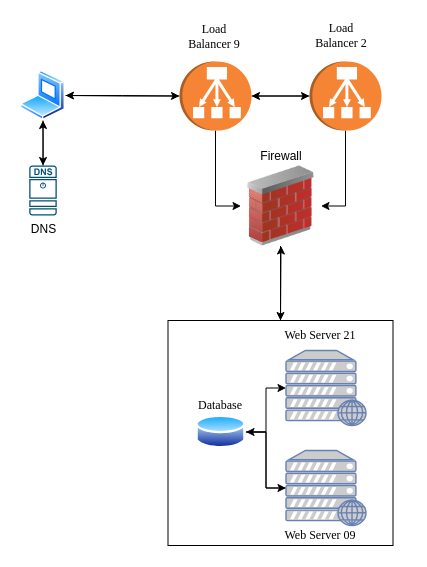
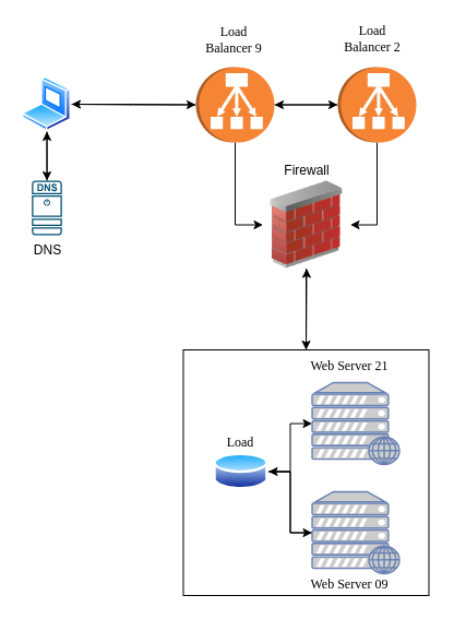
  <mxCell id="0" />
  <mxCell id="1" parent="0" />
  <mxCell id="2" style="edgeStyle=orthogonalEdgeStyle;rounded=0;orthogonalLoop=1;jettySize=auto;html=1;entryX=1;entryY=0.5;entryDx=0;entryDy=0;" edge="1" parent="1" source="5" target="25"><mxGeometry relative="1" as="geometry" /></mxCell>
  <mxCell id="3" style="edgeStyle=orthogonalEdgeStyle;rounded=0;orthogonalLoop=1;jettySize=auto;html=1;entryX=0;entryY=0.5;entryDx=0;entryDy=0;" edge="1" parent="1" source="5" target="22"><mxGeometry relative="1" as="geometry" /></mxCell>
  <mxCell id="4" style="edgeStyle=orthogonalEdgeStyle;rounded=0;orthogonalLoop=1;jettySize=auto;html=1;exitX=0.5;exitY=0;exitDx=0;exitDy=0;exitPerimeter=0;entryX=0.5;entryY=1;entryDx=0;entryDy=0;entryPerimeter=0;" edge="1" parent="1" source="5" target="20"><mxGeometry relative="1" as="geometry" /></mxCell>
  <mxCell id="5" value="" style="outlineConnect=0;dashed=0;verticalLabelPosition=bottom;verticalAlign=top;align=center;html=1;shape=mxgraph.aws3.classic_load_balancer;fillColor=#F58534;gradientColor=none;rotation=90;" vertex="1" parent="1"><mxGeometry x="180.5" y="59.5" width="69" height="72" as="geometry" /></mxCell>
  <mxCell id="6" value="" style="group" vertex="1" connectable="0" parent="1"><mxGeometry x="167.5" y="320" width="237.5" height="225" as="geometry" /></mxCell>
  <mxCell id="7" value="" style="group" vertex="1" connectable="0" parent="6"><mxGeometry x="28" y="30" width="209.5" height="175" as="geometry" /></mxCell>
  <mxCell id="8" value="" style="fontColor=#0066CC;verticalAlign=top;verticalLabelPosition=bottom;labelPosition=center;align=center;html=1;outlineConnect=0;fillColor=#CCCCCC;strokeColor=#6881B3;gradientColor=none;gradientDirection=north;strokeWidth=2;shape=mxgraph.networks.web_server;" vertex="1" parent="7"><mxGeometry x="90" width="80" height="75" as="geometry" /></mxCell>
  <mxCell id="9" style="edgeStyle=orthogonalEdgeStyle;rounded=0;orthogonalLoop=1;jettySize=auto;html=1;" edge="1" parent="7" source="10" target="8"><mxGeometry relative="1" as="geometry" /></mxCell>
  <mxCell id="10" value="" style="image;aspect=fixed;perimeter=ellipsePerimeter;html=1;align=center;shadow=0;dashed=0;spacingTop=3;image=img/lib/active_directory/database.svg;" vertex="1" parent="7"><mxGeometry y="63" width="50" height="37" as="geometry" /></mxCell>
  <mxCell id="11" style="edgeStyle=orthogonalEdgeStyle;rounded=0;orthogonalLoop=1;jettySize=auto;html=1;" edge="1" parent="7" source="12" target="10"><mxGeometry relative="1" as="geometry" /></mxCell>
  <mxCell id="12" value="" style="fontColor=#0066CC;verticalAlign=top;verticalLabelPosition=bottom;labelPosition=center;align=center;html=1;outlineConnect=0;fillColor=#CCCCCC;strokeColor=#6881B3;gradientColor=none;gradientDirection=north;strokeWidth=2;shape=mxgraph.networks.web_server;" vertex="1" parent="7"><mxGeometry x="90" y="100" width="80" height="75" as="geometry" /></mxCell>
  <mxCell id="13" style="edgeStyle=orthogonalEdgeStyle;rounded=0;orthogonalLoop=1;jettySize=auto;html=1;" edge="1" parent="7" source="10" target="12"><mxGeometry relative="1" as="geometry" /></mxCell>
- <mxCell id="14" value="Database" style="text;html=1;strokeColor=none;fillColor=none;align=center;verticalAlign=middle;whiteSpace=wrap;rounded=0;fontFamily=Verdana;" vertex="1" parent="6"><mxGeometry x="22.5" y="70" width="60" height="30" as="geometry" /></mxCell>
+ <mxCell id="14" value="Load" style="text;html=1;strokeColor=none;fillColor=none;align=center;verticalAlign=middle;whiteSpace=wrap;rounded=0;fontFamily=Verdana;" vertex="1" parent="6"><mxGeometry x="22.5" y="70" width="60" height="30" as="geometry" /></mxCell>
  <mxCell id="15" value="" style="whiteSpace=wrap;html=1;aspect=fixed;fontFamily=Verdana;fillColor=none;strokeColor=default;" vertex="1" parent="6"><mxGeometry width="225" height="225" as="geometry" /></mxCell>
  <mxCell id="16" value="Web Server 21" style="text;html=1;strokeColor=none;fillColor=none;align=center;verticalAlign=middle;whiteSpace=wrap;rounded=0;fontFamily=Verdana;" vertex="1" parent="6"><mxGeometry x="92.5" y="10" width="120" height="10" as="geometry" /></mxCell>
  <mxCell id="17" value="Web Server 09" style="text;html=1;strokeColor=none;fillColor=none;align=center;verticalAlign=middle;whiteSpace=wrap;rounded=0;fontFamily=Verdana;" vertex="1" parent="6"><mxGeometry x="92.5" y="210" width="120" height="10" as="geometry" /></mxCell>
  <mxCell id="18" style="edgeStyle=orthogonalEdgeStyle;rounded=0;orthogonalLoop=1;jettySize=auto;html=1;entryX=1;entryY=0.5;entryDx=0;entryDy=0;" edge="1" parent="1" source="20" target="22"><mxGeometry relative="1" as="geometry" /></mxCell>
  <mxCell id="19" style="edgeStyle=orthogonalEdgeStyle;rounded=0;orthogonalLoop=1;jettySize=auto;html=1;exitX=0.5;exitY=1;exitDx=0;exitDy=0;exitPerimeter=0;entryX=0.5;entryY=0;entryDx=0;entryDy=0;entryPerimeter=0;" edge="1" parent="1" source="20" target="5"><mxGeometry relative="1" as="geometry" /></mxCell>
  <mxCell id="20" value="" style="outlineConnect=0;dashed=0;verticalLabelPosition=bottom;verticalAlign=top;align=center;html=1;shape=mxgraph.aws3.classic_load_balancer;fillColor=#F58534;gradientColor=none;rotation=90;" vertex="1" parent="1"><mxGeometry x="310.5" y="59.5" width="69" height="72" as="geometry" /></mxCell>
  <mxCell id="21" style="edgeStyle=orthogonalEdgeStyle;rounded=0;orthogonalLoop=1;jettySize=auto;html=1;" edge="1" parent="1" source="22"><mxGeometry relative="1" as="geometry"><mxPoint x="280" y="320" as="targetPoint" /></mxGeometry></mxCell>
  <mxCell id="22" value="" style="image;html=1;image=img/lib/clip_art/networking/Firewall_02_128x128.png" vertex="1" parent="1"><mxGeometry x="240.5" y="165.5" width="80" height="80" as="geometry" /></mxCell>
  <mxCell id="23" value="Firewall&lt;span style=&quot;caret-color: rgba(0, 0, 0, 0); color: rgba(0, 0, 0, 0); font-family: monospace; font-size: 0px; text-align: start; white-space: nowrap;&quot;&gt;%3CmxGraphModel%3E%3Croot%3E%3CmxCell%20id%3D%220%22%2F%3E%3CmxCell%20id%3D%221%22%20parent%3D%220%22%2F%3E%3CmxCell%20id%3D%222%22%20value%3D%22%22%20style%3D%22outlineConnect%3D0%3Bdashed%3D0%3BverticalLabelPosition%3Dbottom%3BverticalAlign%3Dtop%3Balign%3Dcenter%3Bhtml%3D1%3Bshape%3Dmxgraph.aws3.classic_load_balancer%3BfillColor%3D%23F58534%3BgradientColor%3Dnone%3Brotation%3D90%3B%22%20vertex%3D%221%22%20parent%3D%221%22%3E%3CmxGeometry%20x%3D%22380%22%20y%3D%22310%22%20width%3D%2269%22%20height%3D%2272%22%20as%3D%22geometry%22%2F%3E%3C%2FmxCell%3E%3C%2Froot%3E%3C%2FmxGraphModel%3E&lt;/span&gt;" style="text;html=1;align=center;verticalAlign=middle;whiteSpace=wrap;rounded=0;" vertex="1" parent="1"><mxGeometry x="250.5" y="140.5" width="60" height="30" as="geometry" /></mxCell>
  <mxCell id="24" value="" style="group" vertex="1" connectable="0" parent="1"><mxGeometry x="20" y="70" width="45" height="145" as="geometry" /></mxCell>
  <mxCell id="25" value="" style="image;aspect=fixed;perimeter=ellipsePerimeter;html=1;align=center;shadow=0;dashed=0;spacingTop=3;image=img/lib/active_directory/laptop_client.svg;" vertex="1" parent="24"><mxGeometry width="45" height="50" as="geometry" /></mxCell>
  <mxCell id="26" value="" style="group" vertex="1" connectable="0" parent="24"><mxGeometry x="8.75" y="95" width="27.5" height="50" as="geometry" /></mxCell>
  <mxCell id="27" value="DNS" style="sketch=0;points=[[0.015,0.015,0],[0.985,0.015,0],[0.985,0.985,0],[0.015,0.985,0],[0.25,0,0],[0.5,0,0],[0.75,0,0],[1,0.25,0],[1,0.5,0],[1,0.75,0],[0.75,1,0],[0.5,1,0],[0.25,1,0],[0,0.75,0],[0,0.5,0],[0,0.25,0]];verticalLabelPosition=bottom;html=1;verticalAlign=top;aspect=fixed;align=center;pointerEvents=1;shape=mxgraph.cisco19.dns_server;fillColor=#005073;strokeColor=none;" vertex="1" parent="26"><mxGeometry width="27.5" height="50" as="geometry" /></mxCell>
  <mxCell id="28" style="edgeStyle=orthogonalEdgeStyle;rounded=0;orthogonalLoop=1;jettySize=auto;html=1;entryX=0.5;entryY=1;entryDx=0;entryDy=0;" edge="1" parent="24" source="27" target="25"><mxGeometry relative="1" as="geometry" /></mxCell>
  <mxCell id="29" style="edgeStyle=orthogonalEdgeStyle;rounded=0;orthogonalLoop=1;jettySize=auto;html=1;entryX=0.5;entryY=0;entryDx=0;entryDy=0;entryPerimeter=0;" edge="1" parent="24" source="25" target="27"><mxGeometry relative="1" as="geometry" /></mxCell>
  <mxCell id="30" style="edgeStyle=orthogonalEdgeStyle;rounded=0;orthogonalLoop=1;jettySize=auto;html=1;" edge="1" parent="1" source="25" target="5"><mxGeometry relative="1" as="geometry" /></mxCell>
  <mxCell id="31" style="edgeStyle=orthogonalEdgeStyle;rounded=0;orthogonalLoop=1;jettySize=auto;html=1;entryX=0.5;entryY=1;entryDx=0;entryDy=0;" edge="1" parent="1" target="22"><mxGeometry relative="1" as="geometry"><mxPoint x="280" y="320" as="sourcePoint" /></mxGeometry></mxCell>
  <mxCell id="32" value="Load Balancer 9" style="text;html=1;strokeColor=none;fillColor=none;align=center;verticalAlign=middle;whiteSpace=wrap;rounded=0;fontFamily=Verdana;" vertex="1" parent="1"><mxGeometry x="179" y="21" width="70" height="30" as="geometry" /></mxCell>
  <mxCell id="33" value="Load Balancer 2" style="text;html=1;strokeColor=none;fillColor=none;align=center;verticalAlign=middle;whiteSpace=wrap;rounded=0;fontFamily=Verdana;" vertex="1" parent="1"><mxGeometry x="305.5" y="20" width="70" height="30" as="geometry" /></mxCell>
